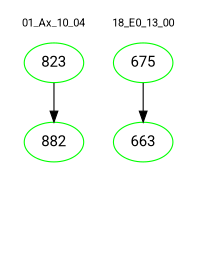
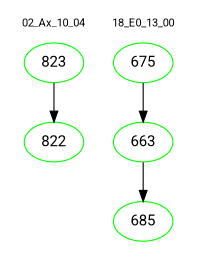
  digraph {
    fontname=Roboto
    node [color=green fontname=Roboto]
    edge [color=black fontname=Roboto]
    n1 [label=823]
-   n2 [label=882]
+   n2 [label=822]
    n3 [label=675]
    n4 [label=663]
+   n5 [label=685]
    subgraph cluster_1 {
      color=white
      fontsize=10
-     label="01_Ax_10_04"
+     label="02_Ax_10_04"
      n1
      n2
    }
    subgraph cluster_2 {
      color=white
      fontsize=10
      label="18_E0_13_00"
      n3
      n4
+     n5
    }
    n1 -> n2
    n3 -> n4
+   n4 -> n5
  }
